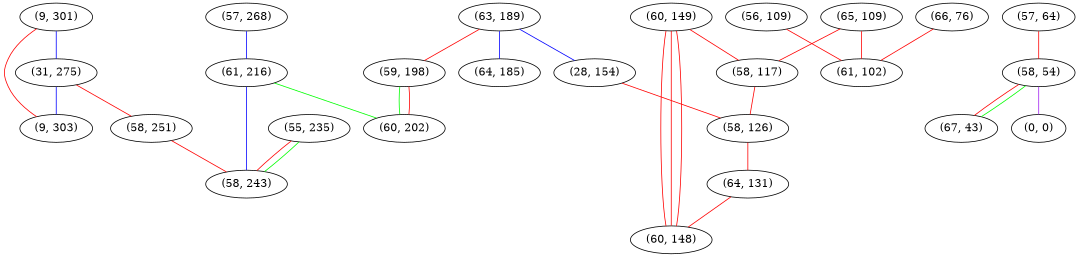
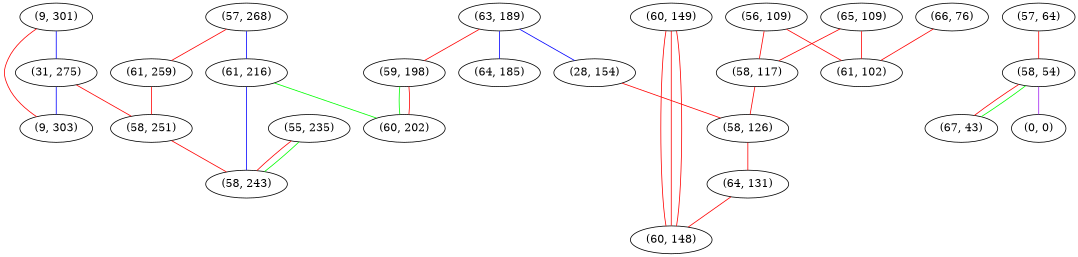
  graph {
    edge [color=red weight=1]
    "(9, 301)"
    "(31, 275)"
    "(9, 303)"
    "(58, 251)"
    "(63, 189)"
    "(28, 154)"
    "(64, 185)"
    "(59, 198)"
    "(58, 126)"
    "(60, 202)"
    "(58, 243)"
    "(60, 149)"
    "(60, 148)"
    "(57, 64)"
    "(58, 54)"
    "(67, 43)"
    "(0, 0)"
    "(56, 109)"
    "(58, 117)"
    "(61, 102)"
    "(66, 76)"
    "(64, 131)"
    "(65, 109)"
    "(57, 268)"
    "(61, 216)"
+   "(61, 259)"
    "(55, 235)"
    "(9, 301)" -- "(31, 275)" [color=blue weight=3]
    "(9, 301)" -- "(9, 303)"
    "(31, 275)" -- "(9, 303)" [color=blue weight=3]
    "(31, 275)" -- "(58, 251)"
    "(58, 251)" -- "(58, 243)"
    "(63, 189)" -- "(28, 154)" [color=blue weight=3]
    "(63, 189)" -- "(64, 185)" [color=blue weight=3]
    "(63, 189)" -- "(59, 198)"
    "(28, 154)" -- "(58, 126)"
    "(59, 198)" -- "(60, 202)" [color=green weight=2]
    "(59, 198)" -- "(60, 202)"
    "(58, 126)" -- "(64, 131)"
    "(60, 149)" -- "(60, 148)"
    "(60, 149)" -- "(60, 148)"
    "(60, 149)" -- "(60, 148)"
    "(57, 64)" -- "(58, 54)"
    "(58, 54)" -- "(67, 43)"
    "(58, 54)" -- "(67, 43)" [color=green weight=2]
    "(58, 54)" -- "(0, 0)" [color=purple weight=4]
-   "(60, 149)" -- "(58, 117)"
+   "(56, 109)" -- "(58, 117)"
    "(56, 109)" -- "(61, 102)"
    "(58, 117)" -- "(58, 126)"
    "(66, 76)" -- "(61, 102)"
    "(64, 131)" -- "(60, 148)"
    "(65, 109)" -- "(58, 117)"
    "(65, 109)" -- "(61, 102)"
    "(57, 268)" -- "(61, 216)" [color=blue weight=3]
+   "(57, 268)" -- "(61, 259)"
    "(61, 216)" -- "(60, 202)" [color=green]
    "(61, 216)" -- "(58, 243)" [color=blue weight=3]
+   "(61, 259)" -- "(58, 251)"
    "(55, 235)" -- "(58, 243)"
    "(55, 235)" -- "(58, 243)" [color=green weight=2]
  }
